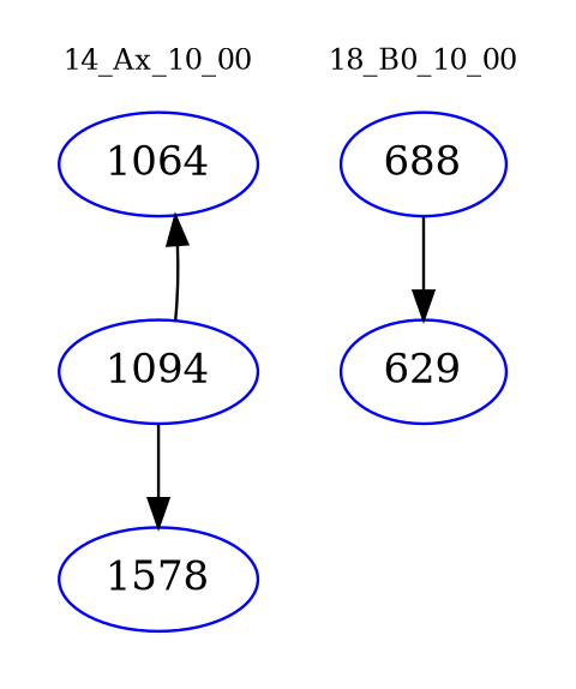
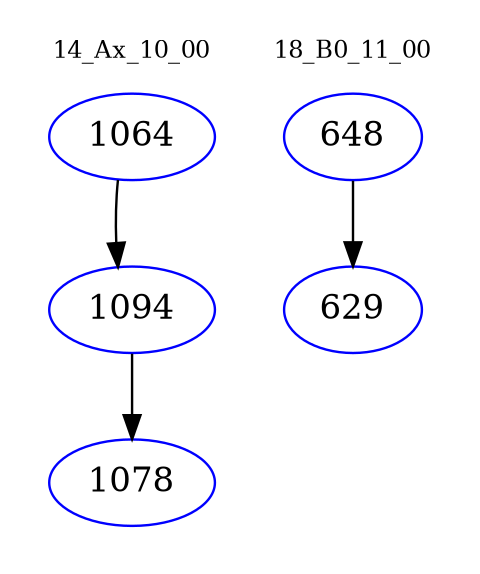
  digraph {
    node [color=blue]
    edge [color=black]
    n1 [label=1064]
    n2 [label=1094]
-   n3 [label=1578]
-   n4 [label=688]
+   n3 [label=1078]
+   n4 [label=648]
    n5 [label=629]
    subgraph cluster_1 {
      color=white
      fontsize=10
      label="14_Ax_10_00"
      n1
      n2
      n3
    }
    subgraph cluster_2 {
      color=white
      fontsize=10
-     label="18_B0_10_00"
+     label="18_B0_11_00"
      n4
      n5
    }
-   n2 -> n1
+   n1 -> n2
    n2 -> n3
    n4 -> n5
  }
